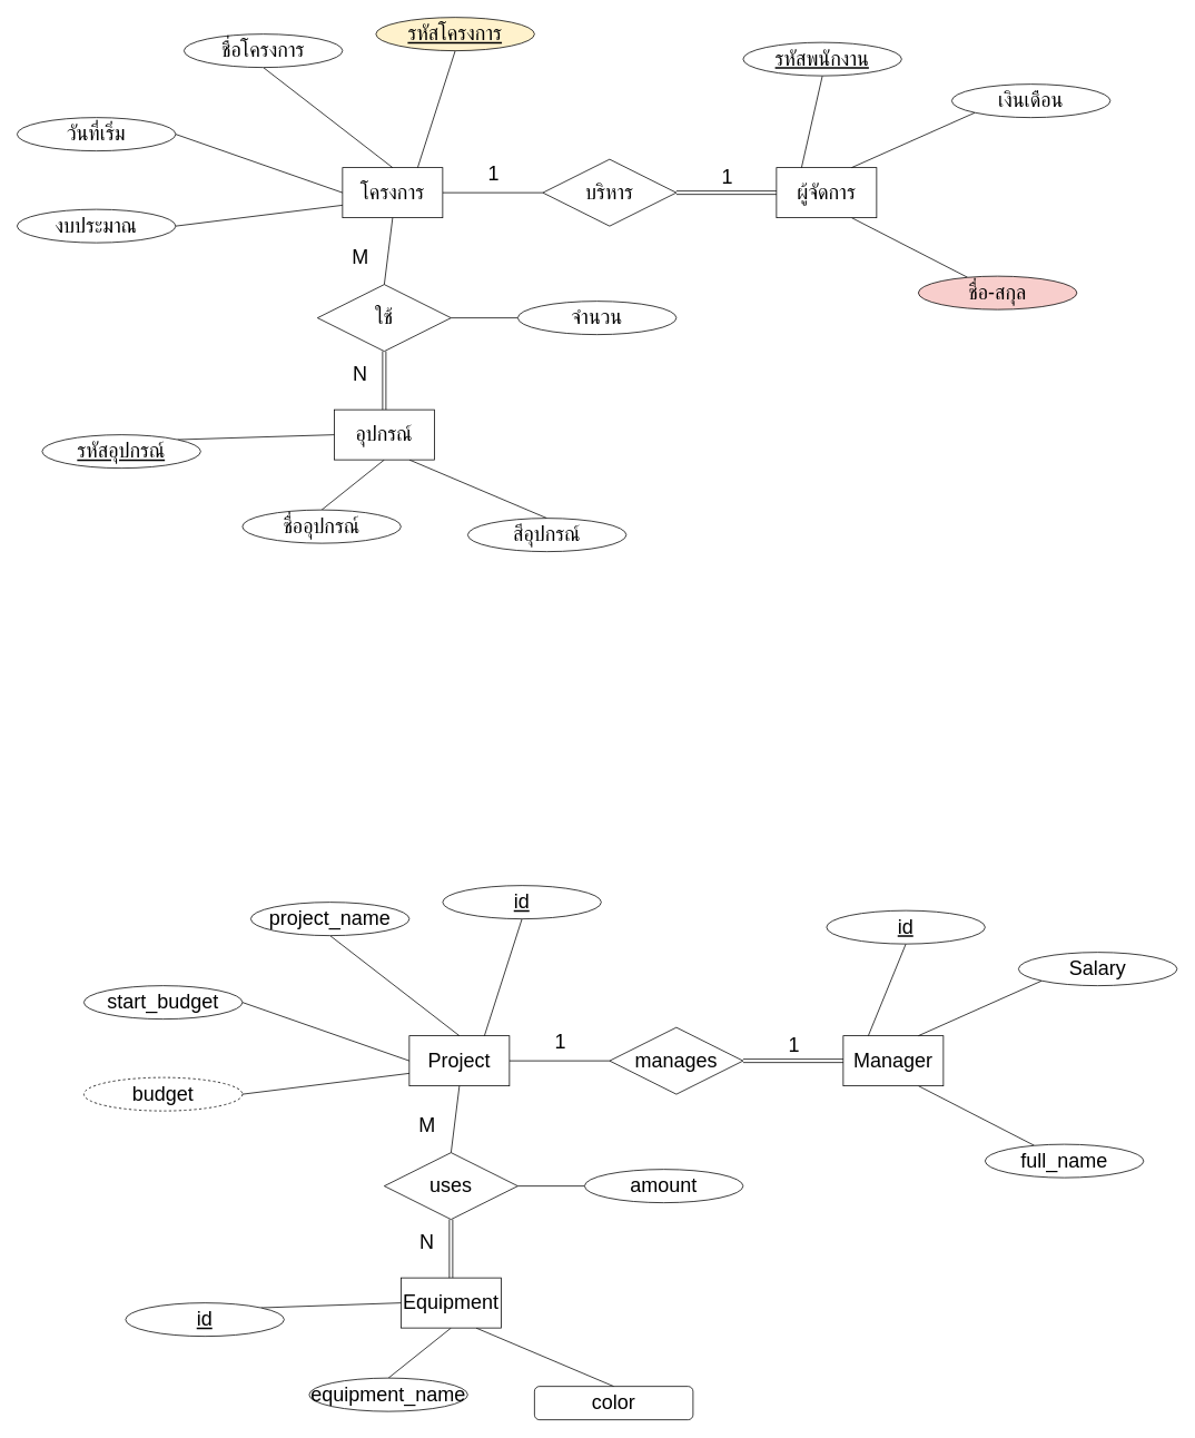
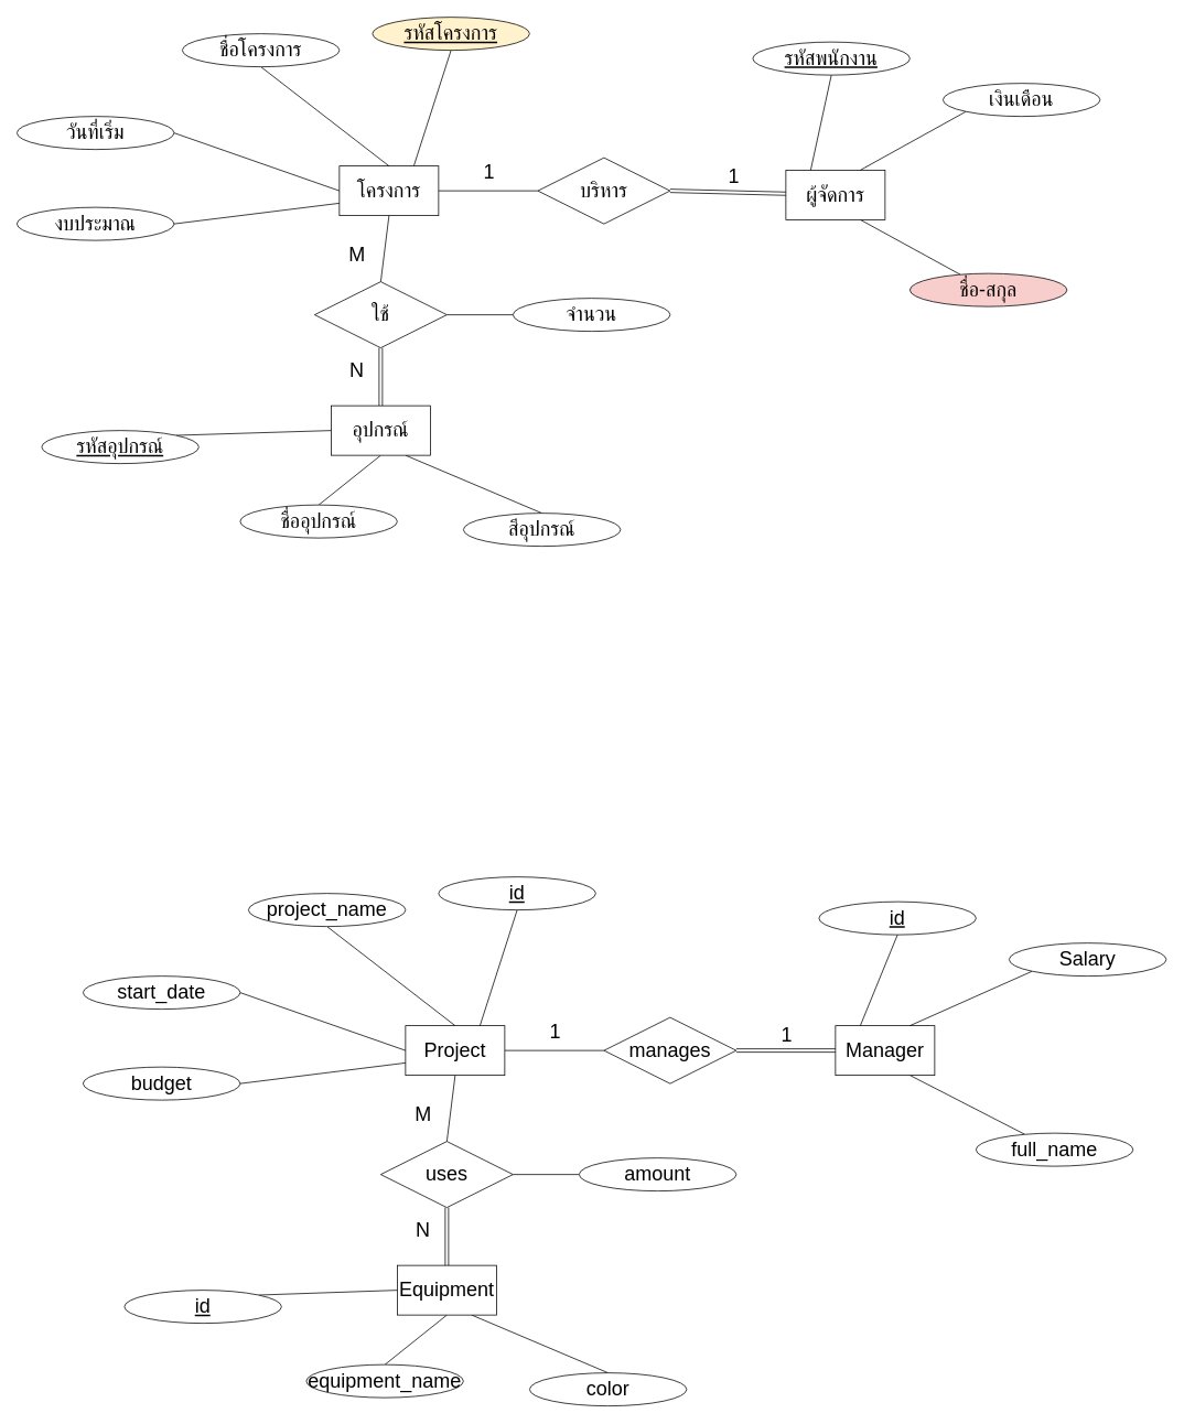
  <mxCell id="0" />
  <mxCell id="1" parent="0" />
  <mxCell id="2" style="edgeStyle=orthogonalEdgeStyle;rounded=0;orthogonalLoop=1;jettySize=auto;html=1;exitX=1;exitY=0.5;exitDx=0;exitDy=0;endArrow=none;endFill=0;" parent="1" source="3" target="11" edge="1"><mxGeometry relative="1" as="geometry" /></mxCell>
  <mxCell id="3" value="&lt;font style=&quot;font-size: 24px&quot;&gt;โครงการ&lt;/font&gt;" style="rounded=0;whiteSpace=wrap;html=1;" parent="1" vertex="1"><mxGeometry x="410" y="200" width="120" height="60" as="geometry" /></mxCell>
  <mxCell id="4" style="edgeStyle=none;rounded=0;orthogonalLoop=1;jettySize=auto;html=1;exitX=0.75;exitY=1;exitDx=0;exitDy=0;endArrow=none;endFill=0;" parent="1" source="5" target="17" edge="1"><mxGeometry relative="1" as="geometry" /></mxCell>
- <mxCell id="5" value="&lt;font style=&quot;font-size: 24px&quot;&gt;ผู้จัดการ&lt;/font&gt;" style="rounded=0;whiteSpace=wrap;html=1;" parent="1" vertex="1"><mxGeometry x="930" y="200" width="120" height="60" as="geometry" /></mxCell>
+ <mxCell id="5" value="&lt;font style=&quot;font-size: 24px&quot;&gt;ผู้จัดการ&lt;/font&gt;" style="rounded=0;whiteSpace=wrap;html=1;" parent="1" vertex="1"><mxGeometry x="950" y="205" width="120" height="60" as="geometry" /></mxCell>
  <mxCell id="6" style="edgeStyle=none;rounded=0;orthogonalLoop=1;jettySize=auto;html=1;exitX=0.5;exitY=1;exitDx=0;exitDy=0;entryX=0.5;entryY=0;entryDx=0;entryDy=0;endArrow=none;endFill=0;" parent="1" source="8" target="28" edge="1"><mxGeometry relative="1" as="geometry" /></mxCell>
  <mxCell id="7" style="edgeStyle=none;rounded=0;orthogonalLoop=1;jettySize=auto;html=1;exitX=0.75;exitY=1;exitDx=0;exitDy=0;entryX=0.5;entryY=0;entryDx=0;entryDy=0;endArrow=none;endFill=0;" parent="1" source="8" target="29" edge="1"><mxGeometry relative="1" as="geometry" /></mxCell>
  <mxCell id="8" value="&lt;span style=&quot;font-size: 24px&quot;&gt;อุปกรณ์&lt;/span&gt;" style="rounded=0;whiteSpace=wrap;html=1;" parent="1" vertex="1"><mxGeometry x="400" y="490" width="120" height="60" as="geometry" /></mxCell>
  <mxCell id="9" style="rounded=0;orthogonalLoop=1;jettySize=auto;html=1;exitX=1;exitY=0.5;exitDx=0;exitDy=0;endArrow=none;endFill=0;shape=link;" parent="1" source="11" target="5" edge="1"><mxGeometry relative="1" as="geometry" /></mxCell>
  <mxCell id="10" value="&lt;font style=&quot;font-size: 24px&quot;&gt;1&lt;/font&gt;" style="text;html=1;align=center;verticalAlign=middle;resizable=0;points=[];labelBackgroundColor=#ffffff;" parent="9" vertex="1" connectable="0"><mxGeometry x="0.667" y="-3" relative="1" as="geometry"><mxPoint x="-40" y="-23" as="offset" /></mxGeometry></mxCell>
  <mxCell id="11" value="&lt;font style=&quot;font-size: 24px&quot;&gt;บริหาร&lt;/font&gt;" style="rhombus;whiteSpace=wrap;html=1;" parent="1" vertex="1"><mxGeometry x="650" y="190" width="160" height="80" as="geometry" /></mxCell>
  <mxCell id="12" value="&lt;font style=&quot;font-size: 24px&quot;&gt;1&lt;/font&gt;" style="text;html=1;align=center;verticalAlign=middle;resizable=0;points=[];labelBackgroundColor=#ffffff;" parent="1" vertex="1" connectable="0"><mxGeometry x="630" y="230" as="geometry"><mxPoint x="-40" y="-23" as="offset" /></mxGeometry></mxCell>
  <mxCell id="13" style="edgeStyle=none;rounded=0;orthogonalLoop=1;jettySize=auto;html=1;exitX=0.5;exitY=1;exitDx=0;exitDy=0;entryX=0.25;entryY=0;entryDx=0;entryDy=0;endArrow=none;endFill=0;" parent="1" source="14" target="5" edge="1"><mxGeometry relative="1" as="geometry" /></mxCell>
- <mxCell id="14" value="&lt;font style=&quot;font-size: 24px&quot;&gt;&lt;u&gt;รหัสพนักงาน&lt;/u&gt;&lt;/font&gt;" style="ellipse;whiteSpace=wrap;html=1;" parent="1" vertex="1"><mxGeometry x="890" y="50" width="190" height="40" as="geometry" /></mxCell>
+ <mxCell id="14" value="&lt;font style=&quot;font-size: 24px&quot;&gt;&lt;u&gt;รหัสพนักงาน&lt;/u&gt;&lt;/font&gt;" style="ellipse;whiteSpace=wrap;html=1;" parent="1" vertex="1"><mxGeometry x="910" y="50" width="190" height="40" as="geometry" /></mxCell>
  <mxCell id="15" style="edgeStyle=none;rounded=0;orthogonalLoop=1;jettySize=auto;html=1;exitX=0;exitY=1;exitDx=0;exitDy=0;entryX=0.75;entryY=0;entryDx=0;entryDy=0;endArrow=none;endFill=0;" parent="1" source="16" target="5" edge="1"><mxGeometry relative="1" as="geometry" /></mxCell>
  <mxCell id="16" value="&lt;font style=&quot;font-size: 24px&quot;&gt;เงินเดือน&lt;/font&gt;" style="ellipse;whiteSpace=wrap;html=1;" parent="1" vertex="1"><mxGeometry x="1140" y="100" width="190" height="40" as="geometry" /></mxCell>
  <mxCell id="17" value="&lt;font style=&quot;font-size: 24px&quot;&gt;ชื่อ-สกุล&lt;/font&gt;" style="ellipse;whiteSpace=wrap;html=1;fillColor=#f8cecc;" parent="1" vertex="1"><mxGeometry x="1100" y="330" width="190" height="40" as="geometry" /></mxCell>
  <mxCell id="18" style="edgeStyle=none;rounded=0;orthogonalLoop=1;jettySize=auto;html=1;exitX=0.5;exitY=1;exitDx=0;exitDy=0;entryX=0.5;entryY=0;entryDx=0;entryDy=0;endArrow=none;endFill=0;" parent="1" source="19" target="3" edge="1"><mxGeometry relative="1" as="geometry" /></mxCell>
  <mxCell id="19" value="&lt;font style=&quot;font-size: 24px&quot;&gt;ชื่อโครงการ&lt;/font&gt;" style="ellipse;whiteSpace=wrap;html=1;" parent="1" vertex="1"><mxGeometry x="220" y="40" width="190" height="40" as="geometry" /></mxCell>
  <mxCell id="20" style="edgeStyle=none;rounded=0;orthogonalLoop=1;jettySize=auto;html=1;exitX=1;exitY=0.5;exitDx=0;exitDy=0;entryX=0;entryY=0.5;entryDx=0;entryDy=0;endArrow=none;endFill=0;" parent="1" source="21" target="3" edge="1"><mxGeometry relative="1" as="geometry" /></mxCell>
  <mxCell id="21" value="&lt;font style=&quot;font-size: 24px&quot;&gt;วันที่เริ่ม&lt;/font&gt;" style="ellipse;whiteSpace=wrap;html=1;" parent="1" vertex="1"><mxGeometry x="20" y="140" width="190" height="40" as="geometry" /></mxCell>
  <mxCell id="22" style="edgeStyle=none;rounded=0;orthogonalLoop=1;jettySize=auto;html=1;exitX=1;exitY=0.5;exitDx=0;exitDy=0;entryX=0;entryY=0.75;entryDx=0;entryDy=0;endArrow=none;endFill=0;" parent="1" source="23" target="3" edge="1"><mxGeometry relative="1" as="geometry" /></mxCell>
  <mxCell id="23" value="&lt;font style=&quot;font-size: 24px&quot;&gt;งบประมาณ&lt;/font&gt;" style="ellipse;whiteSpace=wrap;html=1;" parent="1" vertex="1"><mxGeometry x="20" y="250" width="190" height="40" as="geometry" /></mxCell>
  <mxCell id="24" style="edgeStyle=none;rounded=0;orthogonalLoop=1;jettySize=auto;html=1;exitX=0.5;exitY=1;exitDx=0;exitDy=0;entryX=0.75;entryY=0;entryDx=0;entryDy=0;endArrow=none;endFill=0;" parent="1" source="25" target="3" edge="1"><mxGeometry relative="1" as="geometry" /></mxCell>
  <mxCell id="25" value="&lt;font style=&quot;font-size: 24px&quot;&gt;&lt;u&gt;รหัสโครงการ&lt;/u&gt;&lt;/font&gt;" style="ellipse;whiteSpace=wrap;html=1;fillColor=#fff2cc;" parent="1" vertex="1"><mxGeometry x="450" y="20" width="190" height="40" as="geometry" /></mxCell>
  <mxCell id="26" style="edgeStyle=none;rounded=0;orthogonalLoop=1;jettySize=auto;html=1;exitX=1;exitY=0;exitDx=0;exitDy=0;entryX=0;entryY=0.5;entryDx=0;entryDy=0;endArrow=none;endFill=0;" parent="1" source="27" target="8" edge="1"><mxGeometry relative="1" as="geometry" /></mxCell>
  <mxCell id="27" value="&lt;font style=&quot;font-size: 24px&quot;&gt;&lt;u&gt;รหัสอุปกรณ์&lt;/u&gt;&lt;/font&gt;" style="ellipse;whiteSpace=wrap;html=1;" parent="1" vertex="1"><mxGeometry x="50" y="520" width="190" height="40" as="geometry" /></mxCell>
  <mxCell id="28" value="&lt;font style=&quot;font-size: 24px&quot;&gt;ชื่ออุปกรณ์&lt;/font&gt;" style="ellipse;whiteSpace=wrap;html=1;" parent="1" vertex="1"><mxGeometry x="290" y="610" width="190" height="40" as="geometry" /></mxCell>
  <mxCell id="29" value="&lt;font style=&quot;font-size: 24px&quot;&gt;สีอุปกรณ์&lt;/font&gt;" style="ellipse;whiteSpace=wrap;html=1;" parent="1" vertex="1"><mxGeometry x="560" y="620" width="190" height="40" as="geometry" /></mxCell>
  <mxCell id="30" style="edgeStyle=none;rounded=0;orthogonalLoop=1;jettySize=auto;html=1;exitX=0.5;exitY=0;exitDx=0;exitDy=0;entryX=0.5;entryY=1;entryDx=0;entryDy=0;endArrow=none;endFill=0;" parent="1" source="33" target="3" edge="1"><mxGeometry relative="1" as="geometry" /></mxCell>
  <mxCell id="31" style="edgeStyle=none;rounded=0;orthogonalLoop=1;jettySize=auto;html=1;exitX=0.5;exitY=1;exitDx=0;exitDy=0;entryX=0.5;entryY=0;entryDx=0;entryDy=0;endArrow=none;endFill=0;shape=link;" parent="1" source="33" target="8" edge="1"><mxGeometry relative="1" as="geometry" /></mxCell>
  <mxCell id="32" style="edgeStyle=none;rounded=0;orthogonalLoop=1;jettySize=auto;html=1;exitX=1;exitY=0.5;exitDx=0;exitDy=0;endArrow=none;endFill=0;" parent="1" source="33" target="36" edge="1"><mxGeometry relative="1" as="geometry" /></mxCell>
  <mxCell id="33" value="&lt;span style=&quot;font-size: 24px&quot;&gt;ใช้&lt;/span&gt;" style="rhombus;whiteSpace=wrap;html=1;" parent="1" vertex="1"><mxGeometry x="380" y="340" width="160" height="80" as="geometry" /></mxCell>
  <mxCell id="34" value="&lt;span style=&quot;font-size: 24px&quot;&gt;M&lt;/span&gt;" style="text;html=1;align=center;verticalAlign=middle;resizable=0;points=[];labelBackgroundColor=#ffffff;" parent="1" vertex="1" connectable="0"><mxGeometry x="470" y="330" as="geometry"><mxPoint x="-40" y="-23" as="offset" /></mxGeometry></mxCell>
  <mxCell id="35" value="&lt;span style=&quot;font-size: 24px&quot;&gt;N&lt;/span&gt;" style="text;html=1;align=center;verticalAlign=middle;resizable=0;points=[];labelBackgroundColor=#ffffff;" parent="1" vertex="1" connectable="0"><mxGeometry x="470" y="470" as="geometry"><mxPoint x="-40" y="-23" as="offset" /></mxGeometry></mxCell>
  <mxCell id="36" value="&lt;span style=&quot;font-size: 24px&quot;&gt;จำนวน&lt;/span&gt;" style="ellipse;whiteSpace=wrap;html=1;" parent="1" vertex="1"><mxGeometry x="620" y="360" width="190" height="40" as="geometry" /></mxCell>
  <mxCell id="37" style="edgeStyle=orthogonalEdgeStyle;rounded=0;orthogonalLoop=1;jettySize=auto;html=1;exitX=1;exitY=0.5;exitDx=0;exitDy=0;endArrow=none;endFill=0;" edge="1" parent="1" source="38" target="46"><mxGeometry relative="1" as="geometry" /></mxCell>
  <mxCell id="38" value="&lt;span style=&quot;font-size: 24px&quot;&gt;Project&lt;/span&gt;" style="rounded=0;whiteSpace=wrap;html=1;" vertex="1" parent="1"><mxGeometry x="490" y="1240" width="120" height="60" as="geometry" /></mxCell>
  <mxCell id="39" style="edgeStyle=none;rounded=0;orthogonalLoop=1;jettySize=auto;html=1;exitX=0.75;exitY=1;exitDx=0;exitDy=0;endArrow=none;endFill=0;" edge="1" parent="1" source="40" target="52"><mxGeometry relative="1" as="geometry" /></mxCell>
  <mxCell id="40" value="&lt;span style=&quot;font-size: 24px&quot;&gt;Manager&lt;/span&gt;" style="rounded=0;whiteSpace=wrap;html=1;" vertex="1" parent="1"><mxGeometry x="1010" y="1240" width="120" height="60" as="geometry" /></mxCell>
  <mxCell id="41" style="edgeStyle=none;rounded=0;orthogonalLoop=1;jettySize=auto;html=1;exitX=0.5;exitY=1;exitDx=0;exitDy=0;entryX=0.5;entryY=0;entryDx=0;entryDy=0;endArrow=none;endFill=0;" edge="1" parent="1" source="43" target="63"><mxGeometry relative="1" as="geometry" /></mxCell>
  <mxCell id="42" style="edgeStyle=none;rounded=0;orthogonalLoop=1;jettySize=auto;html=1;exitX=0.75;exitY=1;exitDx=0;exitDy=0;entryX=0.5;entryY=0;entryDx=0;entryDy=0;endArrow=none;endFill=0;" edge="1" parent="1" source="43" target="64"><mxGeometry relative="1" as="geometry" /></mxCell>
  <mxCell id="43" value="&lt;span style=&quot;font-size: 24px&quot;&gt;Equipment&lt;/span&gt;" style="rounded=0;whiteSpace=wrap;html=1;" vertex="1" parent="1"><mxGeometry x="480" y="1530" width="120" height="60" as="geometry" /></mxCell>
  <mxCell id="44" style="rounded=0;orthogonalLoop=1;jettySize=auto;html=1;exitX=1;exitY=0.5;exitDx=0;exitDy=0;endArrow=none;endFill=0;shape=link;" edge="1" parent="1" source="46" target="40"><mxGeometry relative="1" as="geometry" /></mxCell>
  <mxCell id="45" value="&lt;font style=&quot;font-size: 24px&quot;&gt;1&lt;/font&gt;" style="text;html=1;align=center;verticalAlign=middle;resizable=0;points=[];labelBackgroundColor=#ffffff;" vertex="1" connectable="0" parent="44"><mxGeometry x="0.667" y="-3" relative="1" as="geometry"><mxPoint x="-40" y="-23" as="offset" /></mxGeometry></mxCell>
  <mxCell id="46" value="&lt;font style=&quot;font-size: 24px&quot;&gt;manages&lt;/font&gt;" style="rhombus;whiteSpace=wrap;html=1;" vertex="1" parent="1"><mxGeometry x="730" y="1230" width="160" height="80" as="geometry" /></mxCell>
  <mxCell id="47" value="&lt;font style=&quot;font-size: 24px&quot;&gt;1&lt;/font&gt;" style="text;html=1;align=center;verticalAlign=middle;resizable=0;points=[];labelBackgroundColor=#ffffff;" vertex="1" connectable="0" parent="1"><mxGeometry x="710" y="1270" as="geometry"><mxPoint x="-40" y="-23" as="offset" /></mxGeometry></mxCell>
  <mxCell id="48" style="edgeStyle=none;rounded=0;orthogonalLoop=1;jettySize=auto;html=1;exitX=0.5;exitY=1;exitDx=0;exitDy=0;entryX=0.25;entryY=0;entryDx=0;entryDy=0;endArrow=none;endFill=0;" edge="1" parent="1" source="49" target="40"><mxGeometry relative="1" as="geometry" /></mxCell>
  <mxCell id="49" value="&lt;span style=&quot;font-size: 24px&quot;&gt;&lt;u&gt;id&lt;/u&gt;&lt;/span&gt;" style="ellipse;whiteSpace=wrap;html=1;" vertex="1" parent="1"><mxGeometry x="990" y="1090" width="190" height="40" as="geometry" /></mxCell>
  <mxCell id="50" style="edgeStyle=none;rounded=0;orthogonalLoop=1;jettySize=auto;html=1;exitX=0;exitY=1;exitDx=0;exitDy=0;entryX=0.75;entryY=0;entryDx=0;entryDy=0;endArrow=none;endFill=0;" edge="1" parent="1" source="51" target="40"><mxGeometry relative="1" as="geometry" /></mxCell>
  <mxCell id="51" value="&lt;font style=&quot;font-size: 24px&quot;&gt;Salary&lt;/font&gt;" style="ellipse;whiteSpace=wrap;html=1;" vertex="1" parent="1"><mxGeometry x="1220" y="1140" width="190" height="40" as="geometry" /></mxCell>
  <mxCell id="52" value="&lt;font style=&quot;font-size: 24px&quot;&gt;full_name&lt;/font&gt;" style="ellipse;whiteSpace=wrap;html=1;" vertex="1" parent="1"><mxGeometry x="1180" y="1370" width="190" height="40" as="geometry" /></mxCell>
  <mxCell id="53" style="edgeStyle=none;rounded=0;orthogonalLoop=1;jettySize=auto;html=1;exitX=0.5;exitY=1;exitDx=0;exitDy=0;entryX=0.5;entryY=0;entryDx=0;entryDy=0;endArrow=none;endFill=0;" edge="1" parent="1" source="54" target="38"><mxGeometry relative="1" as="geometry" /></mxCell>
  <mxCell id="54" value="&lt;font style=&quot;font-size: 24px&quot;&gt;project_name&lt;/font&gt;" style="ellipse;whiteSpace=wrap;html=1;" vertex="1" parent="1"><mxGeometry x="300" y="1080" width="190" height="40" as="geometry" /></mxCell>
  <mxCell id="55" style="edgeStyle=none;rounded=0;orthogonalLoop=1;jettySize=auto;html=1;exitX=1;exitY=0.5;exitDx=0;exitDy=0;entryX=0;entryY=0.5;entryDx=0;entryDy=0;endArrow=none;endFill=0;" edge="1" parent="1" source="56" target="38"><mxGeometry relative="1" as="geometry" /></mxCell>
- <mxCell id="56" value="&lt;font style=&quot;font-size: 24px&quot;&gt;start_budget&lt;/font&gt;" style="ellipse;whiteSpace=wrap;html=1;" vertex="1" parent="1"><mxGeometry x="100" y="1180" width="190" height="40" as="geometry" /></mxCell>
+ <mxCell id="56" value="&lt;font style=&quot;font-size: 24px&quot;&gt;start_date&lt;/font&gt;" style="ellipse;whiteSpace=wrap;html=1;" vertex="1" parent="1"><mxGeometry x="100" y="1180" width="190" height="40" as="geometry" /></mxCell>
  <mxCell id="57" style="edgeStyle=none;rounded=0;orthogonalLoop=1;jettySize=auto;html=1;exitX=1;exitY=0.5;exitDx=0;exitDy=0;entryX=0;entryY=0.75;entryDx=0;entryDy=0;endArrow=none;endFill=0;" edge="1" parent="1" source="58" target="38"><mxGeometry relative="1" as="geometry" /></mxCell>
- <mxCell id="58" value="&lt;font style=&quot;font-size: 24px&quot;&gt;budget&lt;/font&gt;" style="ellipse;whiteSpace=wrap;html=1;dashed=1;" vertex="1" parent="1"><mxGeometry x="100" y="1290" width="190" height="40" as="geometry" /></mxCell>
+ <mxCell id="58" value="&lt;font style=&quot;font-size: 24px&quot;&gt;budget&lt;/font&gt;" style="ellipse;whiteSpace=wrap;html=1;" vertex="1" parent="1"><mxGeometry x="100" y="1290" width="190" height="40" as="geometry" /></mxCell>
  <mxCell id="59" style="edgeStyle=none;rounded=0;orthogonalLoop=1;jettySize=auto;html=1;exitX=0.5;exitY=1;exitDx=0;exitDy=0;entryX=0.75;entryY=0;entryDx=0;entryDy=0;endArrow=none;endFill=0;" edge="1" parent="1" source="60" target="38"><mxGeometry relative="1" as="geometry" /></mxCell>
  <mxCell id="60" value="&lt;span style=&quot;font-size: 24px&quot;&gt;&lt;u&gt;id&lt;/u&gt;&lt;/span&gt;" style="ellipse;whiteSpace=wrap;html=1;" vertex="1" parent="1"><mxGeometry x="530" y="1060" width="190" height="40" as="geometry" /></mxCell>
  <mxCell id="61" style="edgeStyle=none;rounded=0;orthogonalLoop=1;jettySize=auto;html=1;exitX=1;exitY=0;exitDx=0;exitDy=0;entryX=0;entryY=0.5;entryDx=0;entryDy=0;endArrow=none;endFill=0;" edge="1" parent="1" source="62" target="43"><mxGeometry relative="1" as="geometry" /></mxCell>
  <mxCell id="62" value="&lt;font style=&quot;font-size: 24px&quot;&gt;&lt;u&gt;id&lt;/u&gt;&lt;/font&gt;" style="ellipse;whiteSpace=wrap;html=1;" vertex="1" parent="1"><mxGeometry x="150" y="1560" width="190" height="40" as="geometry" /></mxCell>
  <mxCell id="63" value="&lt;font style=&quot;font-size: 24px&quot;&gt;equipment_name&lt;/font&gt;" style="ellipse;whiteSpace=wrap;html=1;" vertex="1" parent="1"><mxGeometry x="370" y="1650" width="190" height="40" as="geometry" /></mxCell>
- <mxCell id="64" value="&lt;font style=&quot;font-size: 24px&quot;&gt;color&lt;/font&gt;" style="whiteSpace=wrap;html=1;rounded=1;" vertex="1" parent="1"><mxGeometry x="640" y="1660" width="190" height="40" as="geometry" /></mxCell>
+ <mxCell id="64" value="&lt;font style=&quot;font-size: 24px&quot;&gt;color&lt;/font&gt;" style="ellipse;whiteSpace=wrap;html=1;" vertex="1" parent="1"><mxGeometry x="640" y="1660" width="190" height="40" as="geometry" /></mxCell>
  <mxCell id="65" style="edgeStyle=none;rounded=0;orthogonalLoop=1;jettySize=auto;html=1;exitX=0.5;exitY=0;exitDx=0;exitDy=0;entryX=0.5;entryY=1;entryDx=0;entryDy=0;endArrow=none;endFill=0;" edge="1" parent="1" source="68" target="38"><mxGeometry relative="1" as="geometry" /></mxCell>
  <mxCell id="66" style="edgeStyle=none;rounded=0;orthogonalLoop=1;jettySize=auto;html=1;exitX=0.5;exitY=1;exitDx=0;exitDy=0;entryX=0.5;entryY=0;entryDx=0;entryDy=0;endArrow=none;endFill=0;shape=link;" edge="1" parent="1" source="68" target="43"><mxGeometry relative="1" as="geometry" /></mxCell>
  <mxCell id="67" style="edgeStyle=none;rounded=0;orthogonalLoop=1;jettySize=auto;html=1;exitX=1;exitY=0.5;exitDx=0;exitDy=0;endArrow=none;endFill=0;" edge="1" parent="1" source="68" target="71"><mxGeometry relative="1" as="geometry" /></mxCell>
  <mxCell id="68" value="&lt;span style=&quot;font-size: 24px&quot;&gt;uses&lt;/span&gt;" style="rhombus;whiteSpace=wrap;html=1;" vertex="1" parent="1"><mxGeometry x="460" y="1380" width="160" height="80" as="geometry" /></mxCell>
  <mxCell id="69" value="&lt;span style=&quot;font-size: 24px&quot;&gt;M&lt;/span&gt;" style="text;html=1;align=center;verticalAlign=middle;resizable=0;points=[];labelBackgroundColor=#ffffff;" vertex="1" connectable="0" parent="1"><mxGeometry x="550" y="1370" as="geometry"><mxPoint x="-40" y="-23" as="offset" /></mxGeometry></mxCell>
  <mxCell id="70" value="&lt;span style=&quot;font-size: 24px&quot;&gt;N&lt;/span&gt;" style="text;html=1;align=center;verticalAlign=middle;resizable=0;points=[];labelBackgroundColor=#ffffff;" vertex="1" connectable="0" parent="1"><mxGeometry x="550" y="1510" as="geometry"><mxPoint x="-40" y="-23" as="offset" /></mxGeometry></mxCell>
  <mxCell id="71" value="&lt;span style=&quot;font-size: 24px&quot;&gt;amount&lt;/span&gt;" style="ellipse;whiteSpace=wrap;html=1;" vertex="1" parent="1"><mxGeometry x="700" y="1400" width="190" height="40" as="geometry" /></mxCell>
